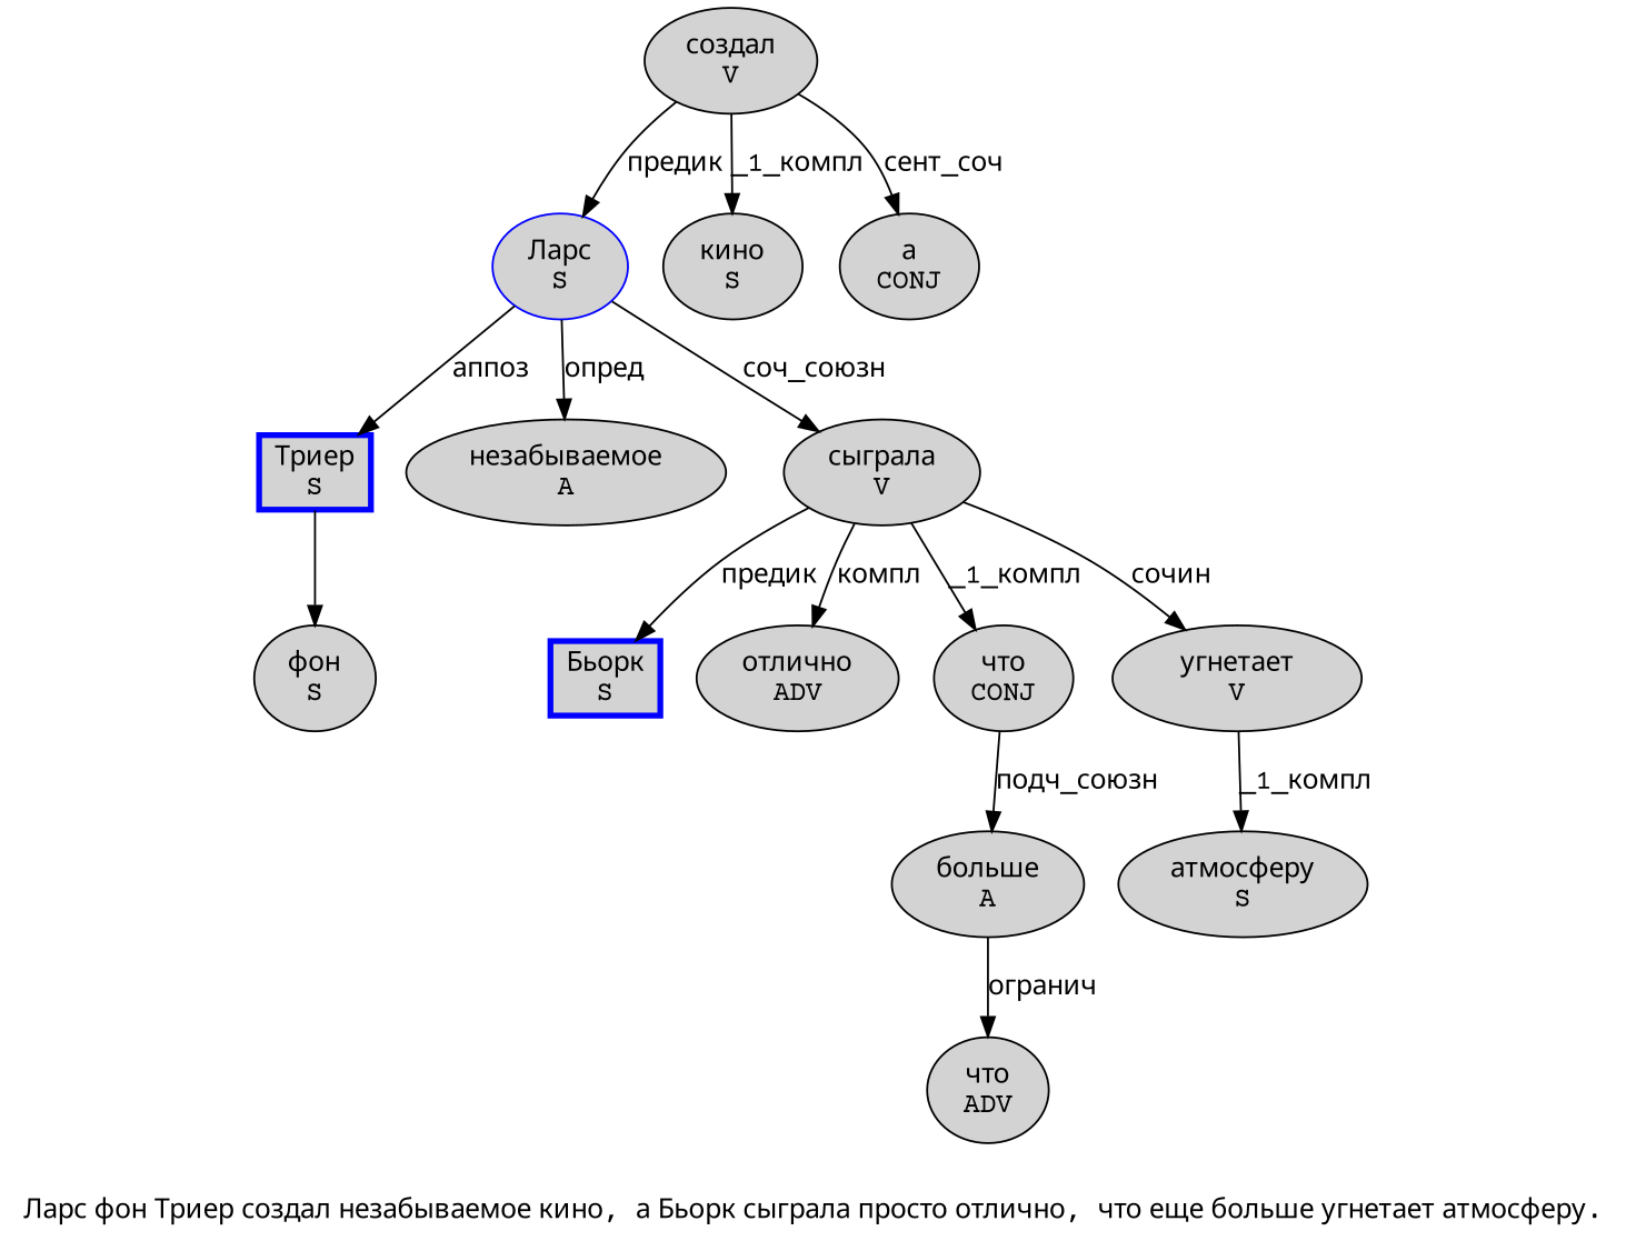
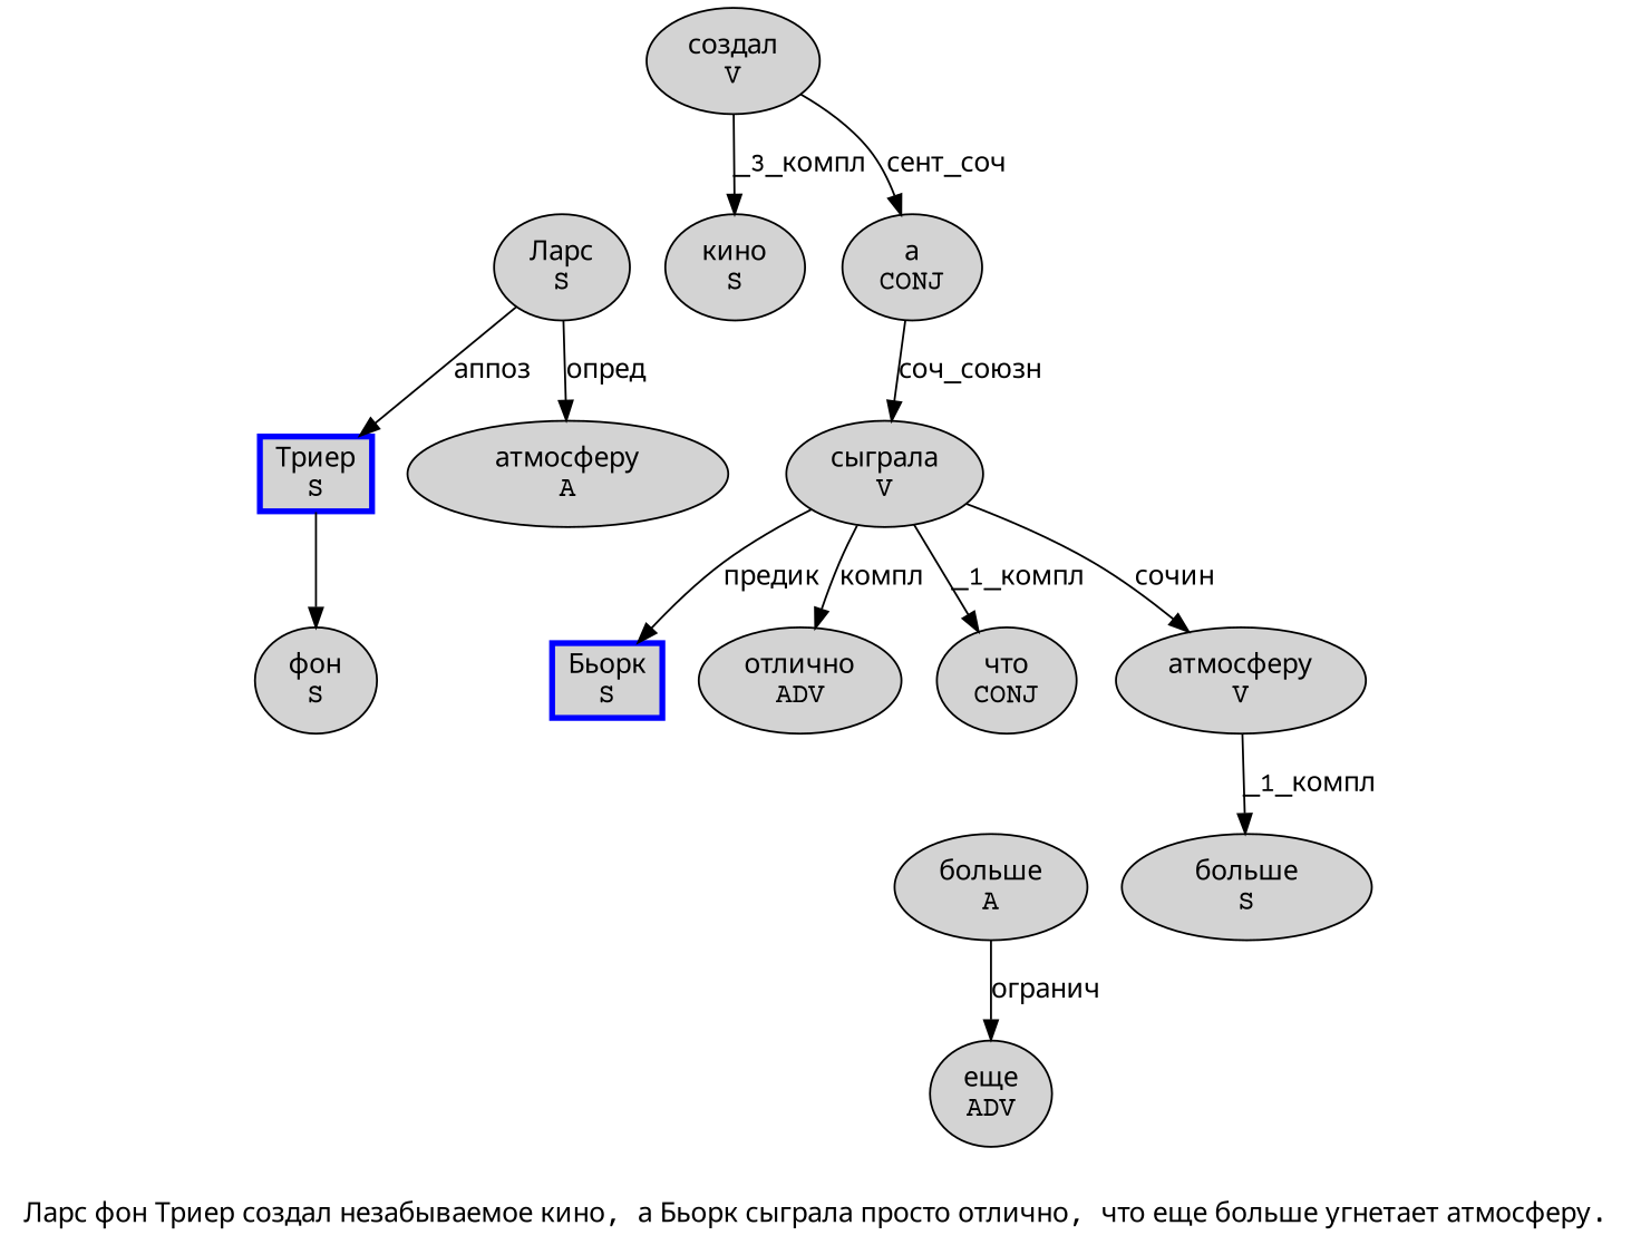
  digraph {
    fontname="Courier Prime"
    label="Ларс фон Триер создал незабываемое кино, а Бьорк сыграла просто отлично, что еще больше угнетает атмосферу."
    node [fillcolor=lightgray fontname="Courier Prime" penwidth=1 shape=ellipse style=filled]
    edge [fontname="Courier Prime"]
-   n1 [label="Ларс\nS" color=blue]
+   n1 [label="Ларс\nS"]
    n2 [color=blue label="Триер\nS" penwidth=3 shape=box]
-   n3 [label="незабываемое\nA"]
+   n3 [label="атмосферу\nA"]
    n4 [label="фон\nS"]
    n5 [label="создал\nV"]
    n6 [label="кино\nS"]
    n7 [label="а\nCONJ"]
    n8 [label="сыграла\nV"]
    n9 [color=blue label="Бьорк\nS" penwidth=3 shape=box]
    n10 [label="отлично\nADV"]
    n11 [label="что\nCONJ"]
-   n12 [label="угнетает\nV"]
+   n12 [label="атмосферу\nV"]
    n13 [label="больше\nA"]
-   n14 [label="атмосферу\nS"]
-   n15 [label="что\nADV"]
+   n14 [label="больше\nS"]
+   n15 [label="еще\nADV"]
    n1 -> n2 [label="аппоз"]
    n1 -> n3 [label="опред"]
    n2 -> n4
-   n5 -> n1 [label="предик"]
-   n5 -> n6 [label="_1_компл"]
+   n5 -> n6 [label="_3_компл"]
    n5 -> n7 [label="сент_соч"]
-   n1 -> n8 [label="соч_союзн"]
+   n7 -> n8 [label="соч_союзн"]
    n8 -> n9 [label="предик"]
    n8 -> n10 [label="компл"]
    n8 -> n11 [label="_1_компл"]
    n8 -> n12 [label="сочин"]
-   n11 -> n13 [label="подч_союзн"]
    n12 -> n14 [label="_1_компл"]
    n13 -> n15 [label="огранич"]
  }
